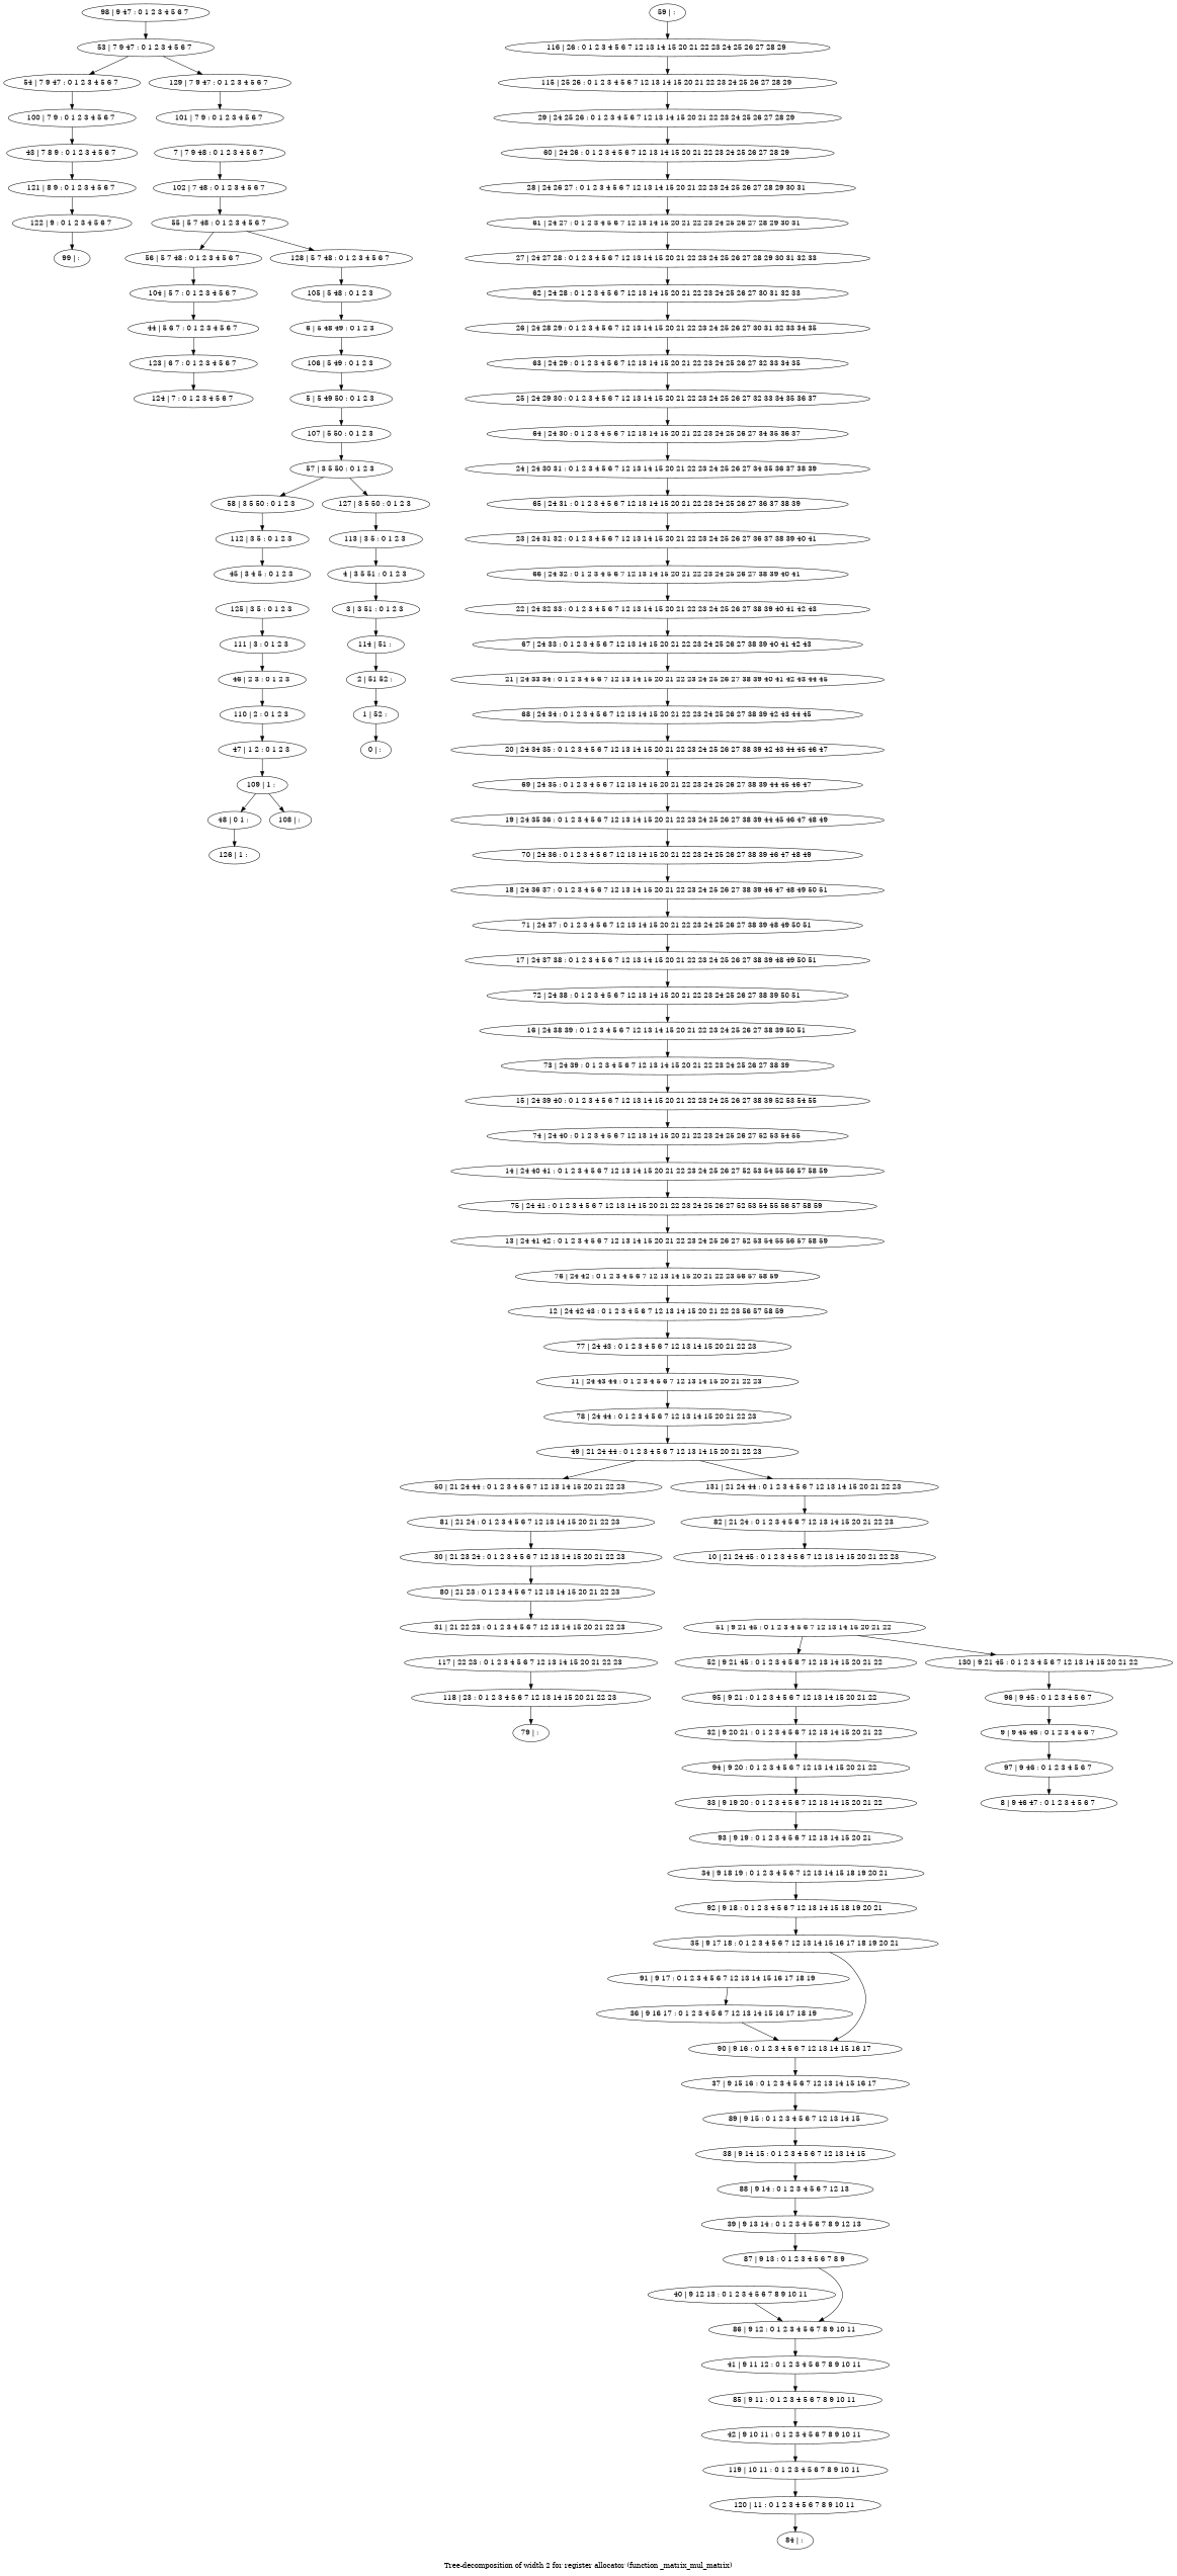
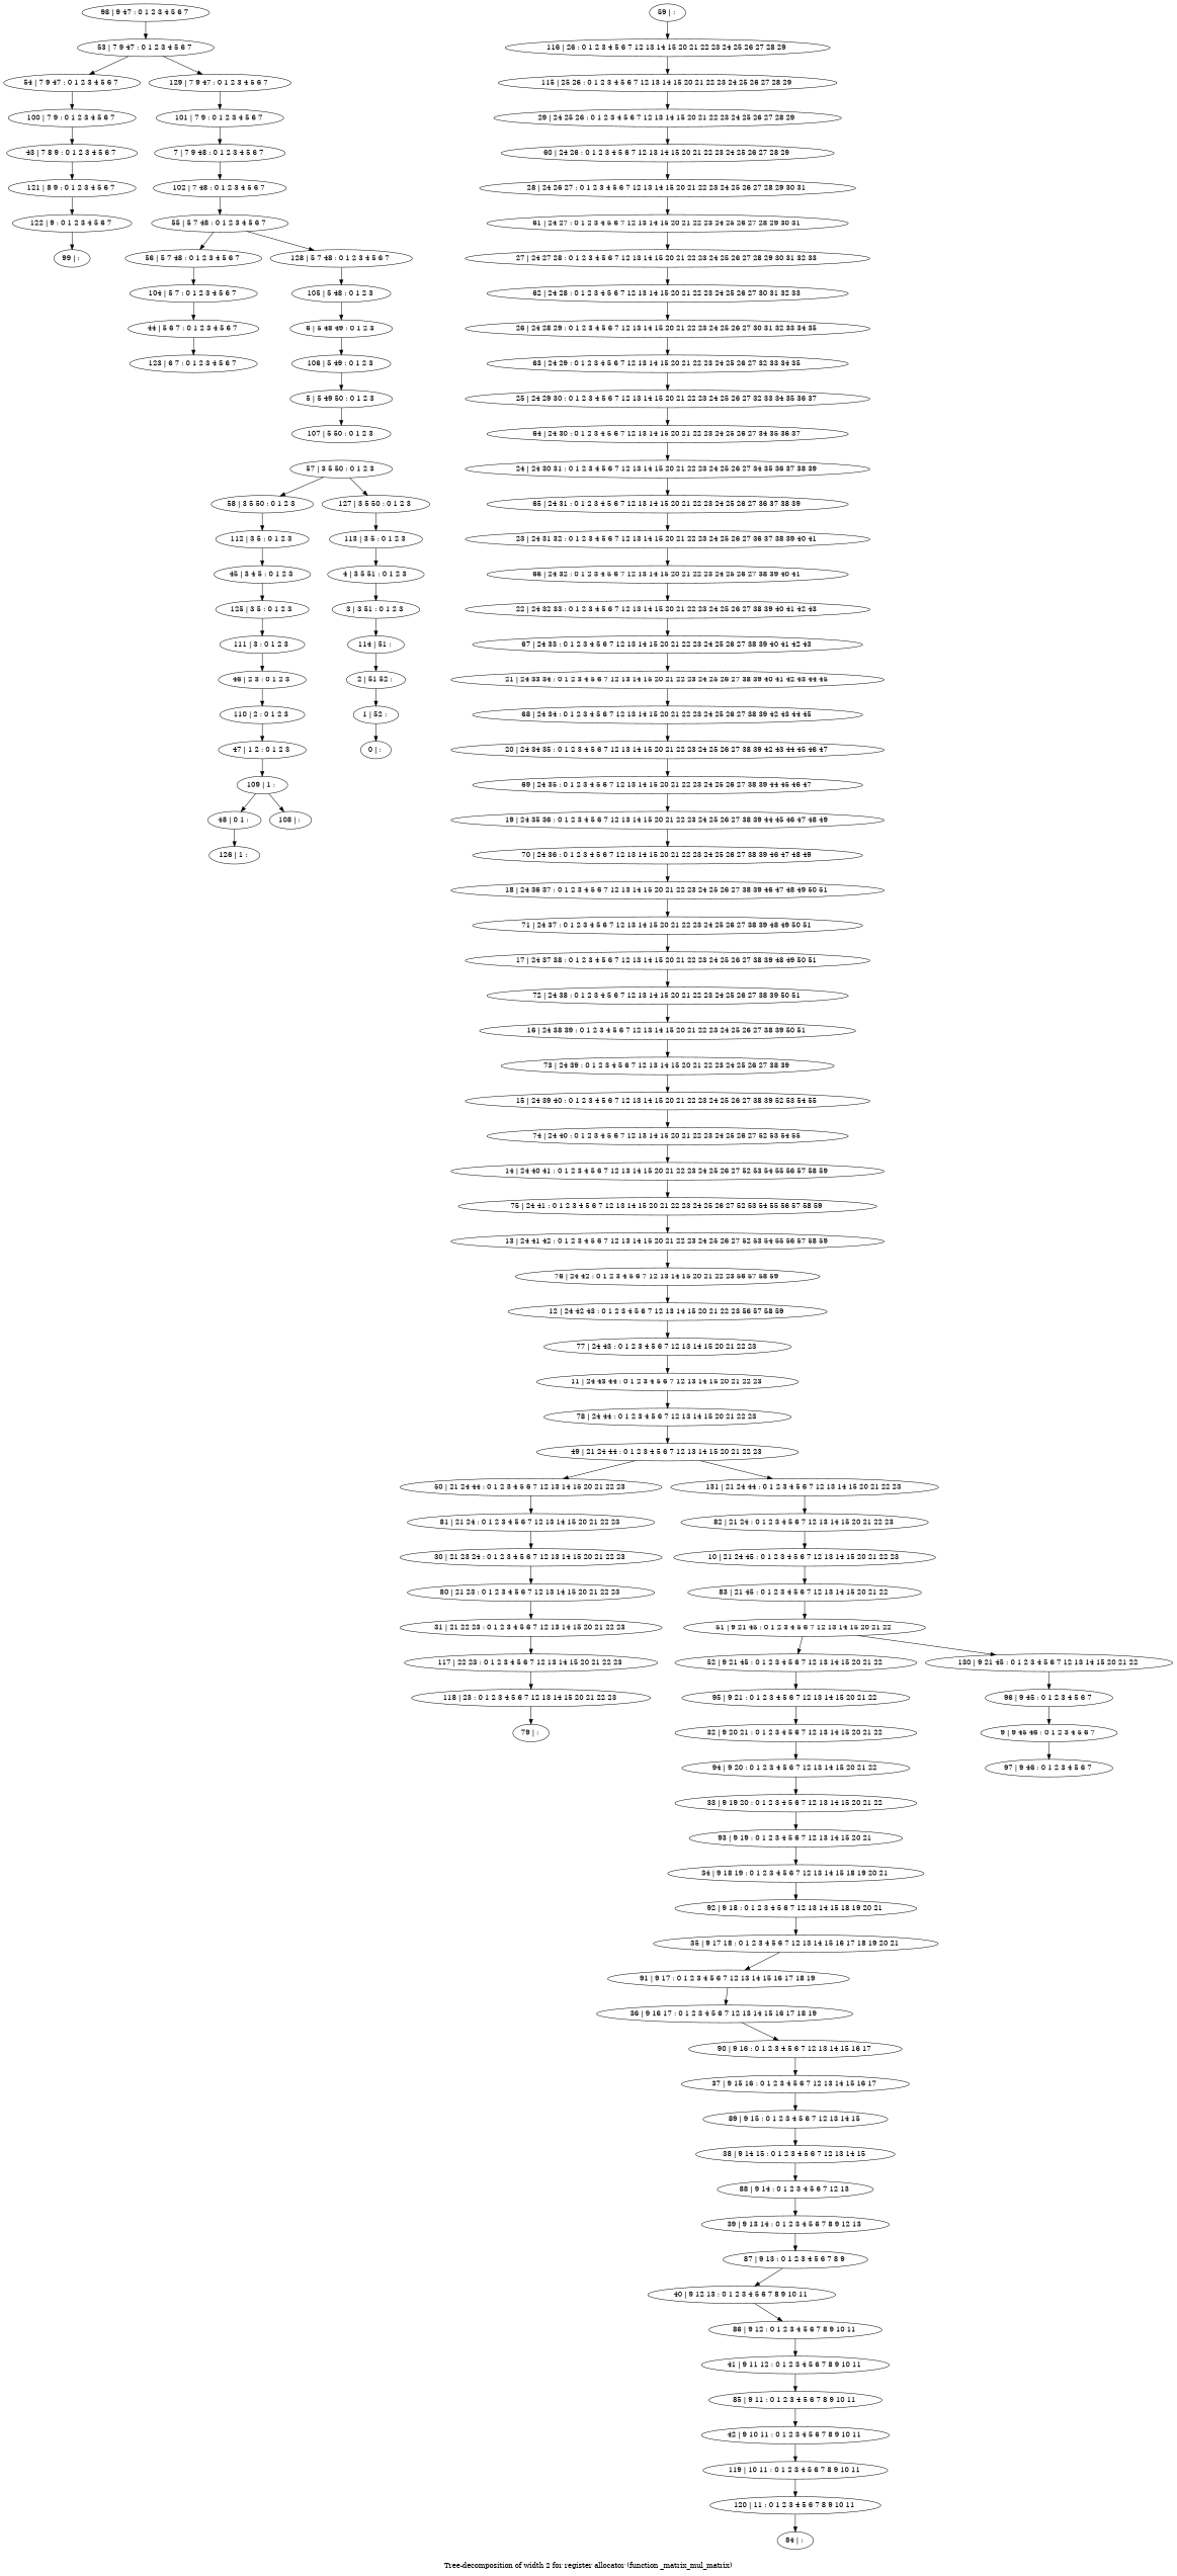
  digraph {
    label="Tree-decomposition of width 2 for register allocator (function _matrix_mul_matrix)"
    n1 [label="0 | : "]
    n2 [label="1 | 52 : "]
    n3 [label="2 | 51 52 : "]
    n4 [label="3 | 3 51 : 0 1 2 3 "]
    n5 [label="114 | 51 : "]
    n6 [label="4 | 3 5 51 : 0 1 2 3 "]
    n7 [label="5 | 5 49 50 : 0 1 2 3 "]
    n8 [label="107 | 5 50 : 0 1 2 3 "]
    n9 [label="57 | 3 5 50 : 0 1 2 3 "]
    n10 [label="6 | 5 48 49 : 0 1 2 3 "]
    n11 [label="106 | 5 49 : 0 1 2 3 "]
    n12 [label="7 | 7 9 48 : 0 1 2 3 4 5 6 7 "]
    n13 [label="102 | 7 48 : 0 1 2 3 4 5 6 7 "]
    n14 [label="55 | 5 7 48 : 0 1 2 3 4 5 6 7 "]
-   n15 [label="8 | 9 46 47 : 0 1 2 3 4 5 6 7 "]
    n16 [label="98 | 9 47 : 0 1 2 3 4 5 6 7 "]
    n17 [label="53 | 7 9 47 : 0 1 2 3 4 5 6 7 "]
    n18 [label="9 | 9 45 46 : 0 1 2 3 4 5 6 7 "]
    n19 [label="97 | 9 46 : 0 1 2 3 4 5 6 7 "]
    n20 [label="10 | 21 24 45 : 0 1 2 3 4 5 6 7 12 13 14 15 20 21 22 23 "]
+   n21 [label="83 | 21 45 : 0 1 2 3 4 5 6 7 12 13 14 15 20 21 22 "]
    n22 [label="51 | 9 21 45 : 0 1 2 3 4 5 6 7 12 13 14 15 20 21 22 "]
    n23 [label="11 | 24 43 44 : 0 1 2 3 4 5 6 7 12 13 14 15 20 21 22 23 "]
    n24 [label="78 | 24 44 : 0 1 2 3 4 5 6 7 12 13 14 15 20 21 22 23 "]
    n25 [label="49 | 21 24 44 : 0 1 2 3 4 5 6 7 12 13 14 15 20 21 22 23 "]
    n26 [label="12 | 24 42 43 : 0 1 2 3 4 5 6 7 12 13 14 15 20 21 22 23 56 57 58 59 "]
    n27 [label="77 | 24 43 : 0 1 2 3 4 5 6 7 12 13 14 15 20 21 22 23 "]
    n28 [label="13 | 24 41 42 : 0 1 2 3 4 5 6 7 12 13 14 15 20 21 22 23 24 25 26 27 52 53 54 55 56 57 58 59 "]
    n29 [label="76 | 24 42 : 0 1 2 3 4 5 6 7 12 13 14 15 20 21 22 23 56 57 58 59 "]
    n30 [label="14 | 24 40 41 : 0 1 2 3 4 5 6 7 12 13 14 15 20 21 22 23 24 25 26 27 52 53 54 55 56 57 58 59 "]
    n31 [label="75 | 24 41 : 0 1 2 3 4 5 6 7 12 13 14 15 20 21 22 23 24 25 26 27 52 53 54 55 56 57 58 59 "]
    n32 [label="15 | 24 39 40 : 0 1 2 3 4 5 6 7 12 13 14 15 20 21 22 23 24 25 26 27 38 39 52 53 54 55 "]
    n33 [label="74 | 24 40 : 0 1 2 3 4 5 6 7 12 13 14 15 20 21 22 23 24 25 26 27 52 53 54 55 "]
    n34 [label="16 | 24 38 39 : 0 1 2 3 4 5 6 7 12 13 14 15 20 21 22 23 24 25 26 27 38 39 50 51 "]
    n35 [label="73 | 24 39 : 0 1 2 3 4 5 6 7 12 13 14 15 20 21 22 23 24 25 26 27 38 39 "]
    n36 [label="17 | 24 37 38 : 0 1 2 3 4 5 6 7 12 13 14 15 20 21 22 23 24 25 26 27 38 39 48 49 50 51 "]
    n37 [label="72 | 24 38 : 0 1 2 3 4 5 6 7 12 13 14 15 20 21 22 23 24 25 26 27 38 39 50 51 "]
    n38 [label="18 | 24 36 37 : 0 1 2 3 4 5 6 7 12 13 14 15 20 21 22 23 24 25 26 27 38 39 46 47 48 49 50 51 "]
    n39 [label="71 | 24 37 : 0 1 2 3 4 5 6 7 12 13 14 15 20 21 22 23 24 25 26 27 38 39 48 49 50 51 "]
    n40 [label="19 | 24 35 36 : 0 1 2 3 4 5 6 7 12 13 14 15 20 21 22 23 24 25 26 27 38 39 44 45 46 47 48 49 "]
    n41 [label="70 | 24 36 : 0 1 2 3 4 5 6 7 12 13 14 15 20 21 22 23 24 25 26 27 38 39 46 47 48 49 "]
    n42 [label="20 | 24 34 35 : 0 1 2 3 4 5 6 7 12 13 14 15 20 21 22 23 24 25 26 27 38 39 42 43 44 45 46 47 "]
    n43 [label="69 | 24 35 : 0 1 2 3 4 5 6 7 12 13 14 15 20 21 22 23 24 25 26 27 38 39 44 45 46 47 "]
    n44 [label="21 | 24 33 34 : 0 1 2 3 4 5 6 7 12 13 14 15 20 21 22 23 24 25 26 27 38 39 40 41 42 43 44 45 "]
    n45 [label="68 | 24 34 : 0 1 2 3 4 5 6 7 12 13 14 15 20 21 22 23 24 25 26 27 38 39 42 43 44 45 "]
    n46 [label="22 | 24 32 33 : 0 1 2 3 4 5 6 7 12 13 14 15 20 21 22 23 24 25 26 27 38 39 40 41 42 43 "]
    n47 [label="67 | 24 33 : 0 1 2 3 4 5 6 7 12 13 14 15 20 21 22 23 24 25 26 27 38 39 40 41 42 43 "]
    n48 [label="23 | 24 31 32 : 0 1 2 3 4 5 6 7 12 13 14 15 20 21 22 23 24 25 26 27 36 37 38 39 40 41 "]
    n49 [label="66 | 24 32 : 0 1 2 3 4 5 6 7 12 13 14 15 20 21 22 23 24 25 26 27 38 39 40 41 "]
    n50 [label="24 | 24 30 31 : 0 1 2 3 4 5 6 7 12 13 14 15 20 21 22 23 24 25 26 27 34 35 36 37 38 39 "]
    n51 [label="65 | 24 31 : 0 1 2 3 4 5 6 7 12 13 14 15 20 21 22 23 24 25 26 27 36 37 38 39 "]
    n52 [label="25 | 24 29 30 : 0 1 2 3 4 5 6 7 12 13 14 15 20 21 22 23 24 25 26 27 32 33 34 35 36 37 "]
    n53 [label="64 | 24 30 : 0 1 2 3 4 5 6 7 12 13 14 15 20 21 22 23 24 25 26 27 34 35 36 37 "]
    n54 [label="26 | 24 28 29 : 0 1 2 3 4 5 6 7 12 13 14 15 20 21 22 23 24 25 26 27 30 31 32 33 34 35 "]
    n55 [label="63 | 24 29 : 0 1 2 3 4 5 6 7 12 13 14 15 20 21 22 23 24 25 26 27 32 33 34 35 "]
    n56 [label="27 | 24 27 28 : 0 1 2 3 4 5 6 7 12 13 14 15 20 21 22 23 24 25 26 27 28 29 30 31 32 33 "]
    n57 [label="62 | 24 28 : 0 1 2 3 4 5 6 7 12 13 14 15 20 21 22 23 24 25 26 27 30 31 32 33 "]
    n58 [label="28 | 24 26 27 : 0 1 2 3 4 5 6 7 12 13 14 15 20 21 22 23 24 25 26 27 28 29 30 31 "]
    n59 [label="61 | 24 27 : 0 1 2 3 4 5 6 7 12 13 14 15 20 21 22 23 24 25 26 27 28 29 30 31 "]
    n60 [label="29 | 24 25 26 : 0 1 2 3 4 5 6 7 12 13 14 15 20 21 22 23 24 25 26 27 28 29 "]
    n61 [label="60 | 24 26 : 0 1 2 3 4 5 6 7 12 13 14 15 20 21 22 23 24 25 26 27 28 29 "]
    n62 [label="30 | 21 23 24 : 0 1 2 3 4 5 6 7 12 13 14 15 20 21 22 23 "]
    n63 [label="80 | 21 23 : 0 1 2 3 4 5 6 7 12 13 14 15 20 21 22 23 "]
    n64 [label="31 | 21 22 23 : 0 1 2 3 4 5 6 7 12 13 14 15 20 21 22 23 "]
    n65 [label="117 | 22 23 : 0 1 2 3 4 5 6 7 12 13 14 15 20 21 22 23 "]
    n66 [label="118 | 23 : 0 1 2 3 4 5 6 7 12 13 14 15 20 21 22 23 "]
    n67 [label="32 | 9 20 21 : 0 1 2 3 4 5 6 7 12 13 14 15 20 21 22 "]
    n68 [label="94 | 9 20 : 0 1 2 3 4 5 6 7 12 13 14 15 20 21 22 "]
    n69 [label="33 | 9 19 20 : 0 1 2 3 4 5 6 7 12 13 14 15 20 21 22 "]
    n70 [label="93 | 9 19 : 0 1 2 3 4 5 6 7 12 13 14 15 20 21 "]
    n71 [label="34 | 9 18 19 : 0 1 2 3 4 5 6 7 12 13 14 15 18 19 20 21 "]
    n72 [label="92 | 9 18 : 0 1 2 3 4 5 6 7 12 13 14 15 18 19 20 21 "]
    n73 [label="35 | 9 17 18 : 0 1 2 3 4 5 6 7 12 13 14 15 16 17 18 19 20 21 "]
    n74 [label="91 | 9 17 : 0 1 2 3 4 5 6 7 12 13 14 15 16 17 18 19 "]
    n75 [label="36 | 9 16 17 : 0 1 2 3 4 5 6 7 12 13 14 15 16 17 18 19 "]
    n76 [label="90 | 9 16 : 0 1 2 3 4 5 6 7 12 13 14 15 16 17 "]
    n77 [label="37 | 9 15 16 : 0 1 2 3 4 5 6 7 12 13 14 15 16 17 "]
    n78 [label="89 | 9 15 : 0 1 2 3 4 5 6 7 12 13 14 15 "]
    n79 [label="38 | 9 14 15 : 0 1 2 3 4 5 6 7 12 13 14 15 "]
    n80 [label="88 | 9 14 : 0 1 2 3 4 5 6 7 12 13 "]
    n81 [label="39 | 9 13 14 : 0 1 2 3 4 5 6 7 8 9 12 13 "]
    n82 [label="87 | 9 13 : 0 1 2 3 4 5 6 7 8 9 "]
    n83 [label="40 | 9 12 13 : 0 1 2 3 4 5 6 7 8 9 10 11 "]
    n84 [label="86 | 9 12 : 0 1 2 3 4 5 6 7 8 9 10 11 "]
    n85 [label="41 | 9 11 12 : 0 1 2 3 4 5 6 7 8 9 10 11 "]
    n86 [label="85 | 9 11 : 0 1 2 3 4 5 6 7 8 9 10 11 "]
    n87 [label="42 | 9 10 11 : 0 1 2 3 4 5 6 7 8 9 10 11 "]
    n88 [label="119 | 10 11 : 0 1 2 3 4 5 6 7 8 9 10 11 "]
    n89 [label="120 | 11 : 0 1 2 3 4 5 6 7 8 9 10 11 "]
    n90 [label="43 | 7 8 9 : 0 1 2 3 4 5 6 7 "]
    n91 [label="121 | 8 9 : 0 1 2 3 4 5 6 7 "]
    n92 [label="122 | 9 : 0 1 2 3 4 5 6 7 "]
    n93 [label="44 | 5 6 7 : 0 1 2 3 4 5 6 7 "]
    n94 [label="123 | 6 7 : 0 1 2 3 4 5 6 7 "]
-   n95 [label="124 | 7 : 0 1 2 3 4 5 6 7 "]
    n96 [label="45 | 3 4 5 : 0 1 2 3 "]
    n97 [label="125 | 3 5 : 0 1 2 3 "]
    n98 [label="111 | 3 : 0 1 2 3 "]
    n99 [label="46 | 2 3 : 0 1 2 3 "]
    n100 [label="110 | 2 : 0 1 2 3 "]
    n101 [label="47 | 1 2 : 0 1 2 3 "]
    n102 [label="109 | 1 : "]
    n103 [label="48 | 0 1 : "]
    n104 [label="108 | : "]
    n105 [label="126 | 1 : "]
    n106 [label="50 | 21 24 44 : 0 1 2 3 4 5 6 7 12 13 14 15 20 21 22 23 "]
    n107 [label="131 | 21 24 44 : 0 1 2 3 4 5 6 7 12 13 14 15 20 21 22 23 "]
    n108 [label="81 | 21 24 : 0 1 2 3 4 5 6 7 12 13 14 15 20 21 22 23 "]
    n109 [label="82 | 21 24 : 0 1 2 3 4 5 6 7 12 13 14 15 20 21 22 23 "]
    n110 [label="52 | 9 21 45 : 0 1 2 3 4 5 6 7 12 13 14 15 20 21 22 "]
    n111 [label="130 | 9 21 45 : 0 1 2 3 4 5 6 7 12 13 14 15 20 21 22 "]
    n112 [label="95 | 9 21 : 0 1 2 3 4 5 6 7 12 13 14 15 20 21 22 "]
    n113 [label="96 | 9 45 : 0 1 2 3 4 5 6 7 "]
    n114 [label="54 | 7 9 47 : 0 1 2 3 4 5 6 7 "]
    n115 [label="129 | 7 9 47 : 0 1 2 3 4 5 6 7 "]
    n116 [label="100 | 7 9 : 0 1 2 3 4 5 6 7 "]
    n117 [label="101 | 7 9 : 0 1 2 3 4 5 6 7 "]
    n118 [label="56 | 5 7 48 : 0 1 2 3 4 5 6 7 "]
    n119 [label="128 | 5 7 48 : 0 1 2 3 4 5 6 7 "]
    n120 [label="104 | 5 7 : 0 1 2 3 4 5 6 7 "]
    n121 [label="105 | 5 48 : 0 1 2 3 "]
    n122 [label="58 | 3 5 50 : 0 1 2 3 "]
    n123 [label="127 | 3 5 50 : 0 1 2 3 "]
    n124 [label="112 | 3 5 : 0 1 2 3 "]
    n125 [label="113 | 3 5 : 0 1 2 3 "]
    n126 [label="59 | : "]
    n127 [label="116 | 26 : 0 1 2 3 4 5 6 7 12 13 14 15 20 21 22 23 24 25 26 27 28 29 "]
    n128 [label="115 | 25 26 : 0 1 2 3 4 5 6 7 12 13 14 15 20 21 22 23 24 25 26 27 28 29 "]
    n129 [label="79 | : "]
    n130 [label="84 | : "]
    n131 [label="99 | : "]
    n2 -> n1
    n3 -> n2
    n4 -> n5
    n5 -> n3
    n6 -> n4
    n7 -> n8
-   n8 -> n9
    n9 -> n122
    n9 -> n123
    n10 -> n11
    n11 -> n7
    n12 -> n13
    n13 -> n14
    n14 -> n118
    n14 -> n119
    n16 -> n17
    n17 -> n114
    n17 -> n115
    n18 -> n19
-   n19 -> n15
+   n20 -> n21
+   n21 -> n22
    n22 -> n110
    n22 -> n111
    n23 -> n24
    n24 -> n25
    n25 -> n106
    n25 -> n107
    n26 -> n27
    n27 -> n23
    n28 -> n29
    n29 -> n26
    n30 -> n31
    n31 -> n28
    n32 -> n33
    n33 -> n30
    n34 -> n35
    n35 -> n32
    n36 -> n37
    n37 -> n34
    n38 -> n39
    n39 -> n36
    n40 -> n41
    n41 -> n38
    n42 -> n43
    n43 -> n40
    n44 -> n45
    n45 -> n42
    n46 -> n47
    n47 -> n44
    n48 -> n49
    n49 -> n46
    n50 -> n51
    n51 -> n48
    n52 -> n53
    n53 -> n50
    n54 -> n55
    n55 -> n52
    n56 -> n57
    n57 -> n54
    n58 -> n59
    n59 -> n56
    n60 -> n61
    n61 -> n58
    n62 -> n63
    n63 -> n64
+   n64 -> n65
    n65 -> n66
    n66 -> n129
    n67 -> n68
    n68 -> n69
    n69 -> n70
+   n70 -> n71
    n71 -> n72
    n72 -> n73
-   n73 -> n76
+   n73 -> n74
    n74 -> n75
    n75 -> n76
    n76 -> n77
    n77 -> n78
    n78 -> n79
    n79 -> n80
    n80 -> n81
    n81 -> n82
-   n82 -> n84
+   n82 -> n83
    n83 -> n84
    n84 -> n85
    n85 -> n86
    n86 -> n87
    n87 -> n88
    n88 -> n89
    n89 -> n130
    n90 -> n91
    n91 -> n92
    n92 -> n131
    n93 -> n94
-   n94 -> n95
+   n96 -> n97
    n97 -> n98
    n98 -> n99
    n99 -> n100
    n100 -> n101
    n101 -> n102
    n102 -> n103
    n102 -> n104
    n103 -> n105
+   n106 -> n108
    n107 -> n109
    n108 -> n62
    n109 -> n20
    n110 -> n112
    n111 -> n113
    n112 -> n67
    n113 -> n18
    n114 -> n116
    n115 -> n117
    n116 -> n90
+   n117 -> n12
    n118 -> n120
    n119 -> n121
    n120 -> n93
    n121 -> n10
    n122 -> n124
    n123 -> n125
    n124 -> n96
    n125 -> n6
    n126 -> n127
    n127 -> n128
    n128 -> n60
  }
